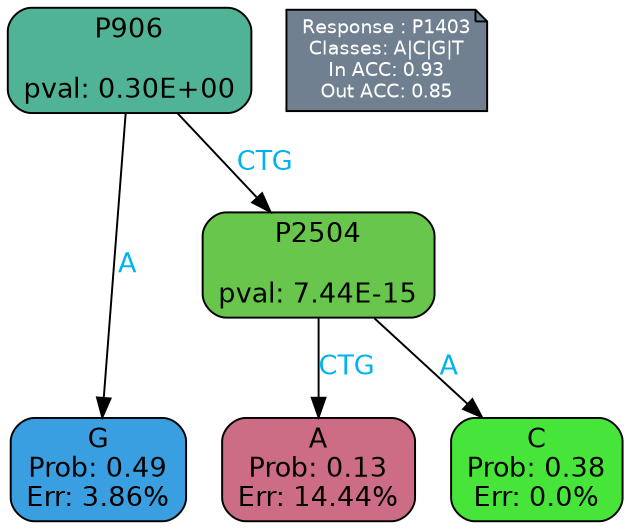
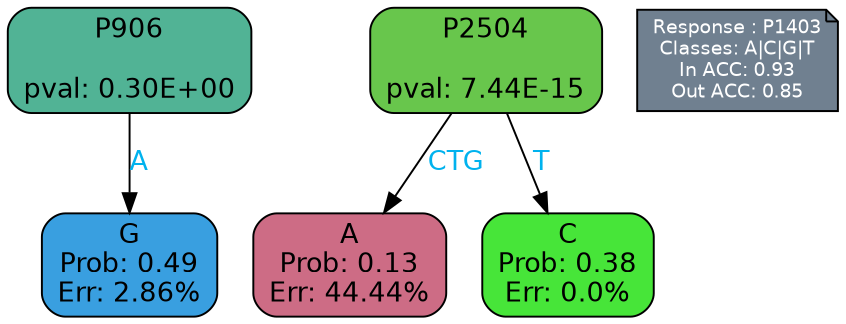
  digraph {
    ranksep=equally
    splines=polylines
    node [color=black fontname=helvetica shape=box style="filled, rounded"]
    edge [fontcolor=deepskyblue2 fontname=helvetica]
-   n1 [fillcolor="#399fe0" label="G\nProb: 0.49\nErr: 3.86%"]
-   n2 [fillcolor="#cd6c85" label="A\nProb: 0.13\nErr: 14.44%"]
+   n1 [fillcolor="#399fe0" label="G\nProb: 0.49\nErr: 2.86%"]
+   n2 [fillcolor="#cd6c85" label="A\nProb: 0.13\nErr: 44.44%"]
    n3 [fillcolor="#47e539" label="C\nProb: 0.38\nErr: 0.0%"]
    n4 [align=left fillcolor=slategray fontcolor=white fontsize=10 label="Response : P1403\nClasses: A|C|G|T\nIn ACC: 0.93\nOut ACC: 0.85\n" shape=note style=filled]
    n5 [fillcolor="#51b395" label="P906\n\npval: 0.30E+00"]
    n6 [fillcolor="#68c64c" label="P2504\n\npval: 7.44E-15"]
    subgraph sub_1 {
      rank=same
      n1
      n2
      n3
    }
    subgraph sub_2 {
      rank=same
      n4
      n5
    }
    n5 -> n1 [label=A]
-   n5 -> n6 [label=CTG]
    n6 -> n2 [label=CTG]
-   n6 -> n3 [label=A]
+   n6 -> n3 [label=T]
  }
